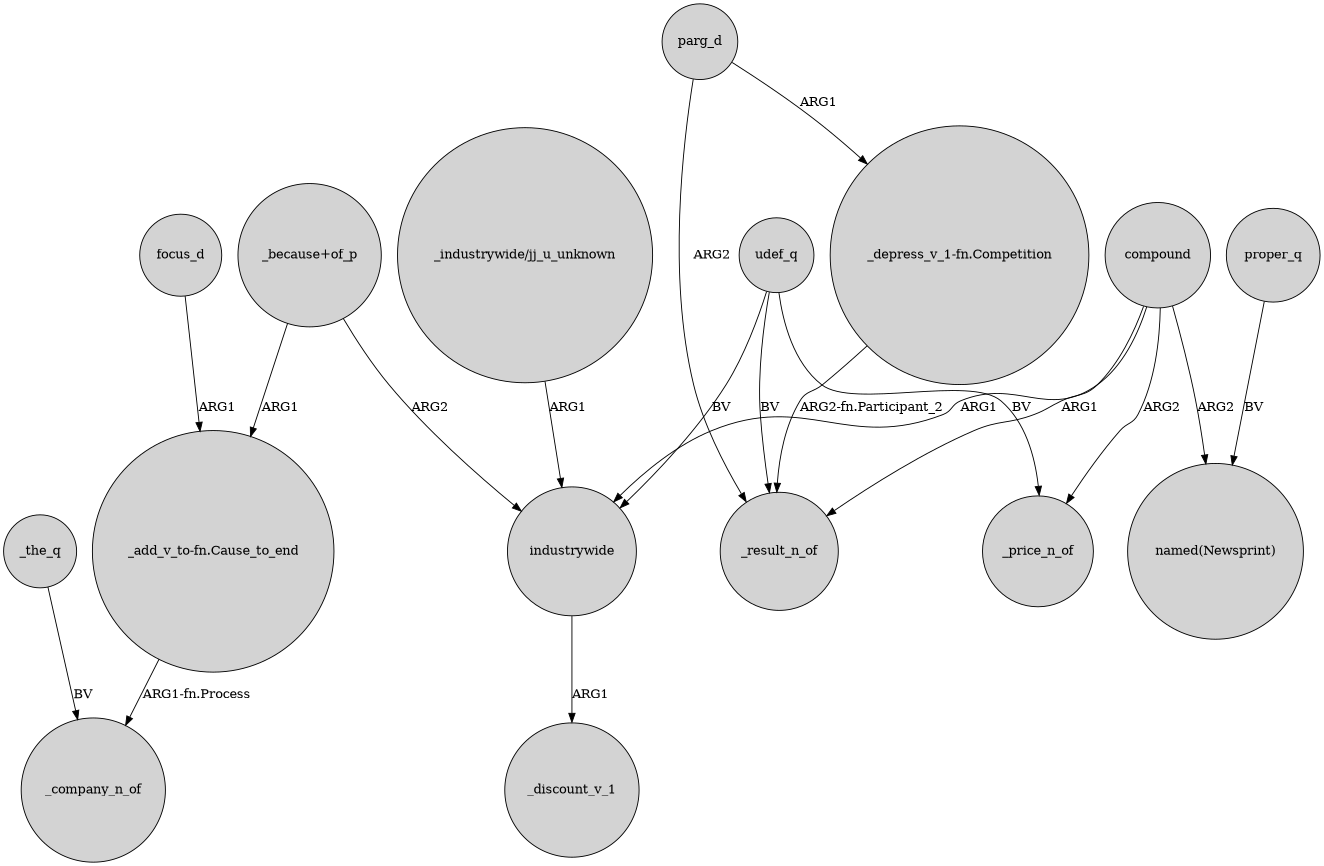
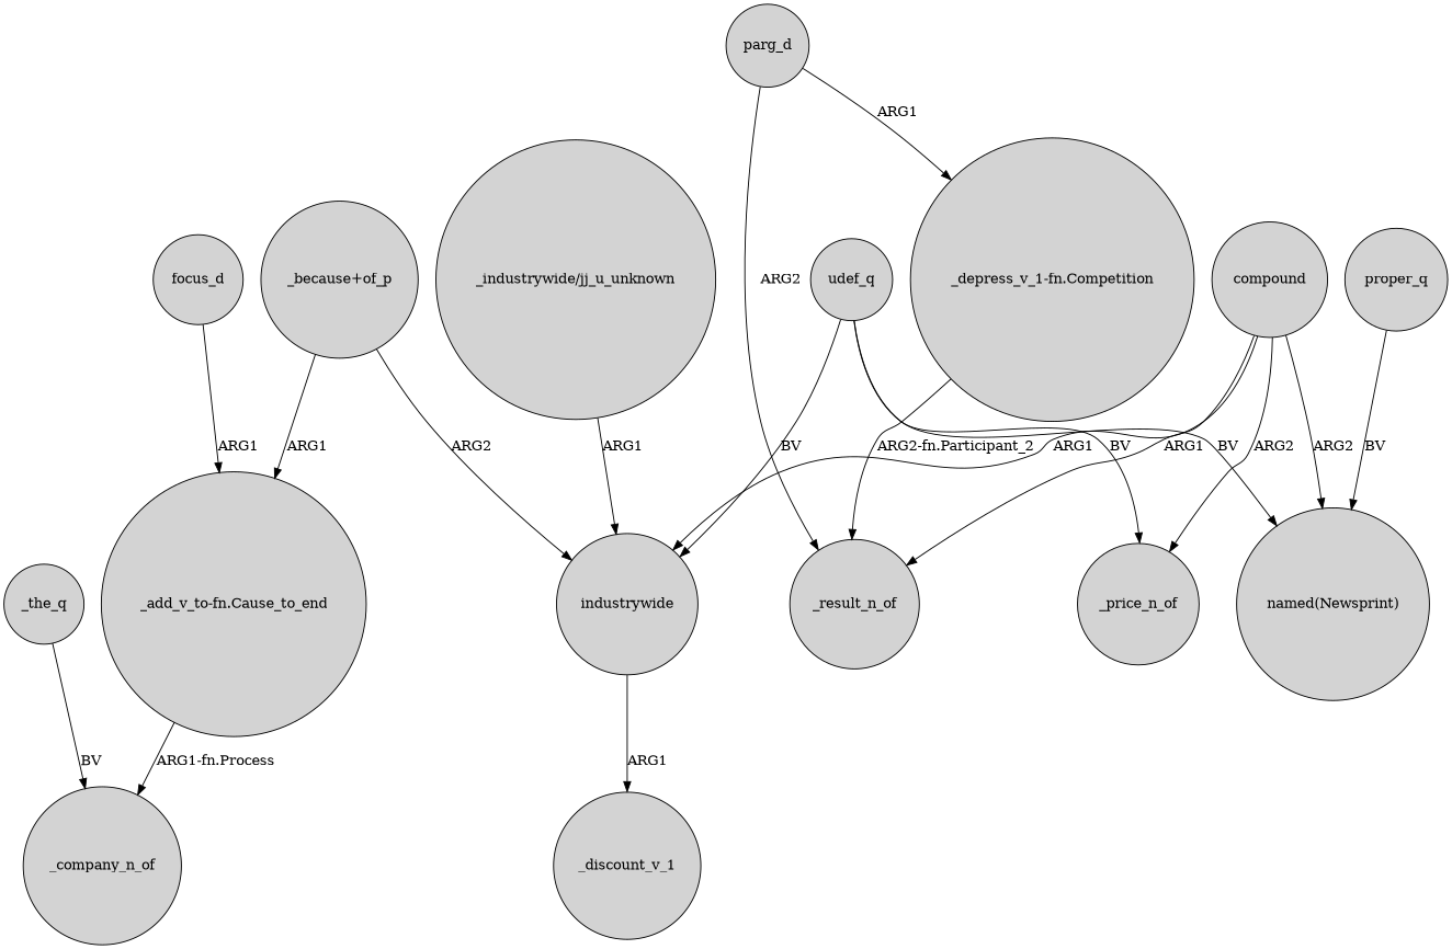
  digraph {
    node [shape=circle style=filled]
    focus_d
    "_add_v_to-fn.Cause_to_end"
    _company_n_of
    "_depress_v_1-fn.Competition"
    _result_n_of
    parg_d
    udef_q
    _price_n_of
    n9 [label=industrywide]
    _discount_v_1
    compound
    "named(Newsprint)"
    "_because+of_p"
    "_industrywide/jj_u_unknown"
    proper_q
    _the_q
    focus_d -> "_add_v_to-fn.Cause_to_end" [label=ARG1]
    "_add_v_to-fn.Cause_to_end" -> _company_n_of [label="ARG1-fn.Process"]
    "_depress_v_1-fn.Competition" -> _result_n_of [label="ARG2-fn.Participant_2"]
    parg_d -> "_depress_v_1-fn.Competition" [label=ARG1]
    parg_d -> _result_n_of [label=ARG2]
-   udef_q -> _result_n_of [label=BV]
+   udef_q -> "named(Newsprint)" [label=BV]
    udef_q -> _price_n_of [label=BV]
    udef_q -> n9 [label=BV]
    n9 -> _discount_v_1 [label=ARG1]
    compound -> _result_n_of [label=ARG1]
    compound -> _price_n_of [label=ARG2]
    compound -> n9 [label=ARG1]
    compound -> "named(Newsprint)" [label=ARG2]
    "_because+of_p" -> "_add_v_to-fn.Cause_to_end" [label=ARG1]
    "_because+of_p" -> n9 [label=ARG2]
    "_industrywide/jj_u_unknown" -> n9 [label=ARG1]
    proper_q -> "named(Newsprint)" [label=BV]
    _the_q -> _company_n_of [label=BV]
  }
